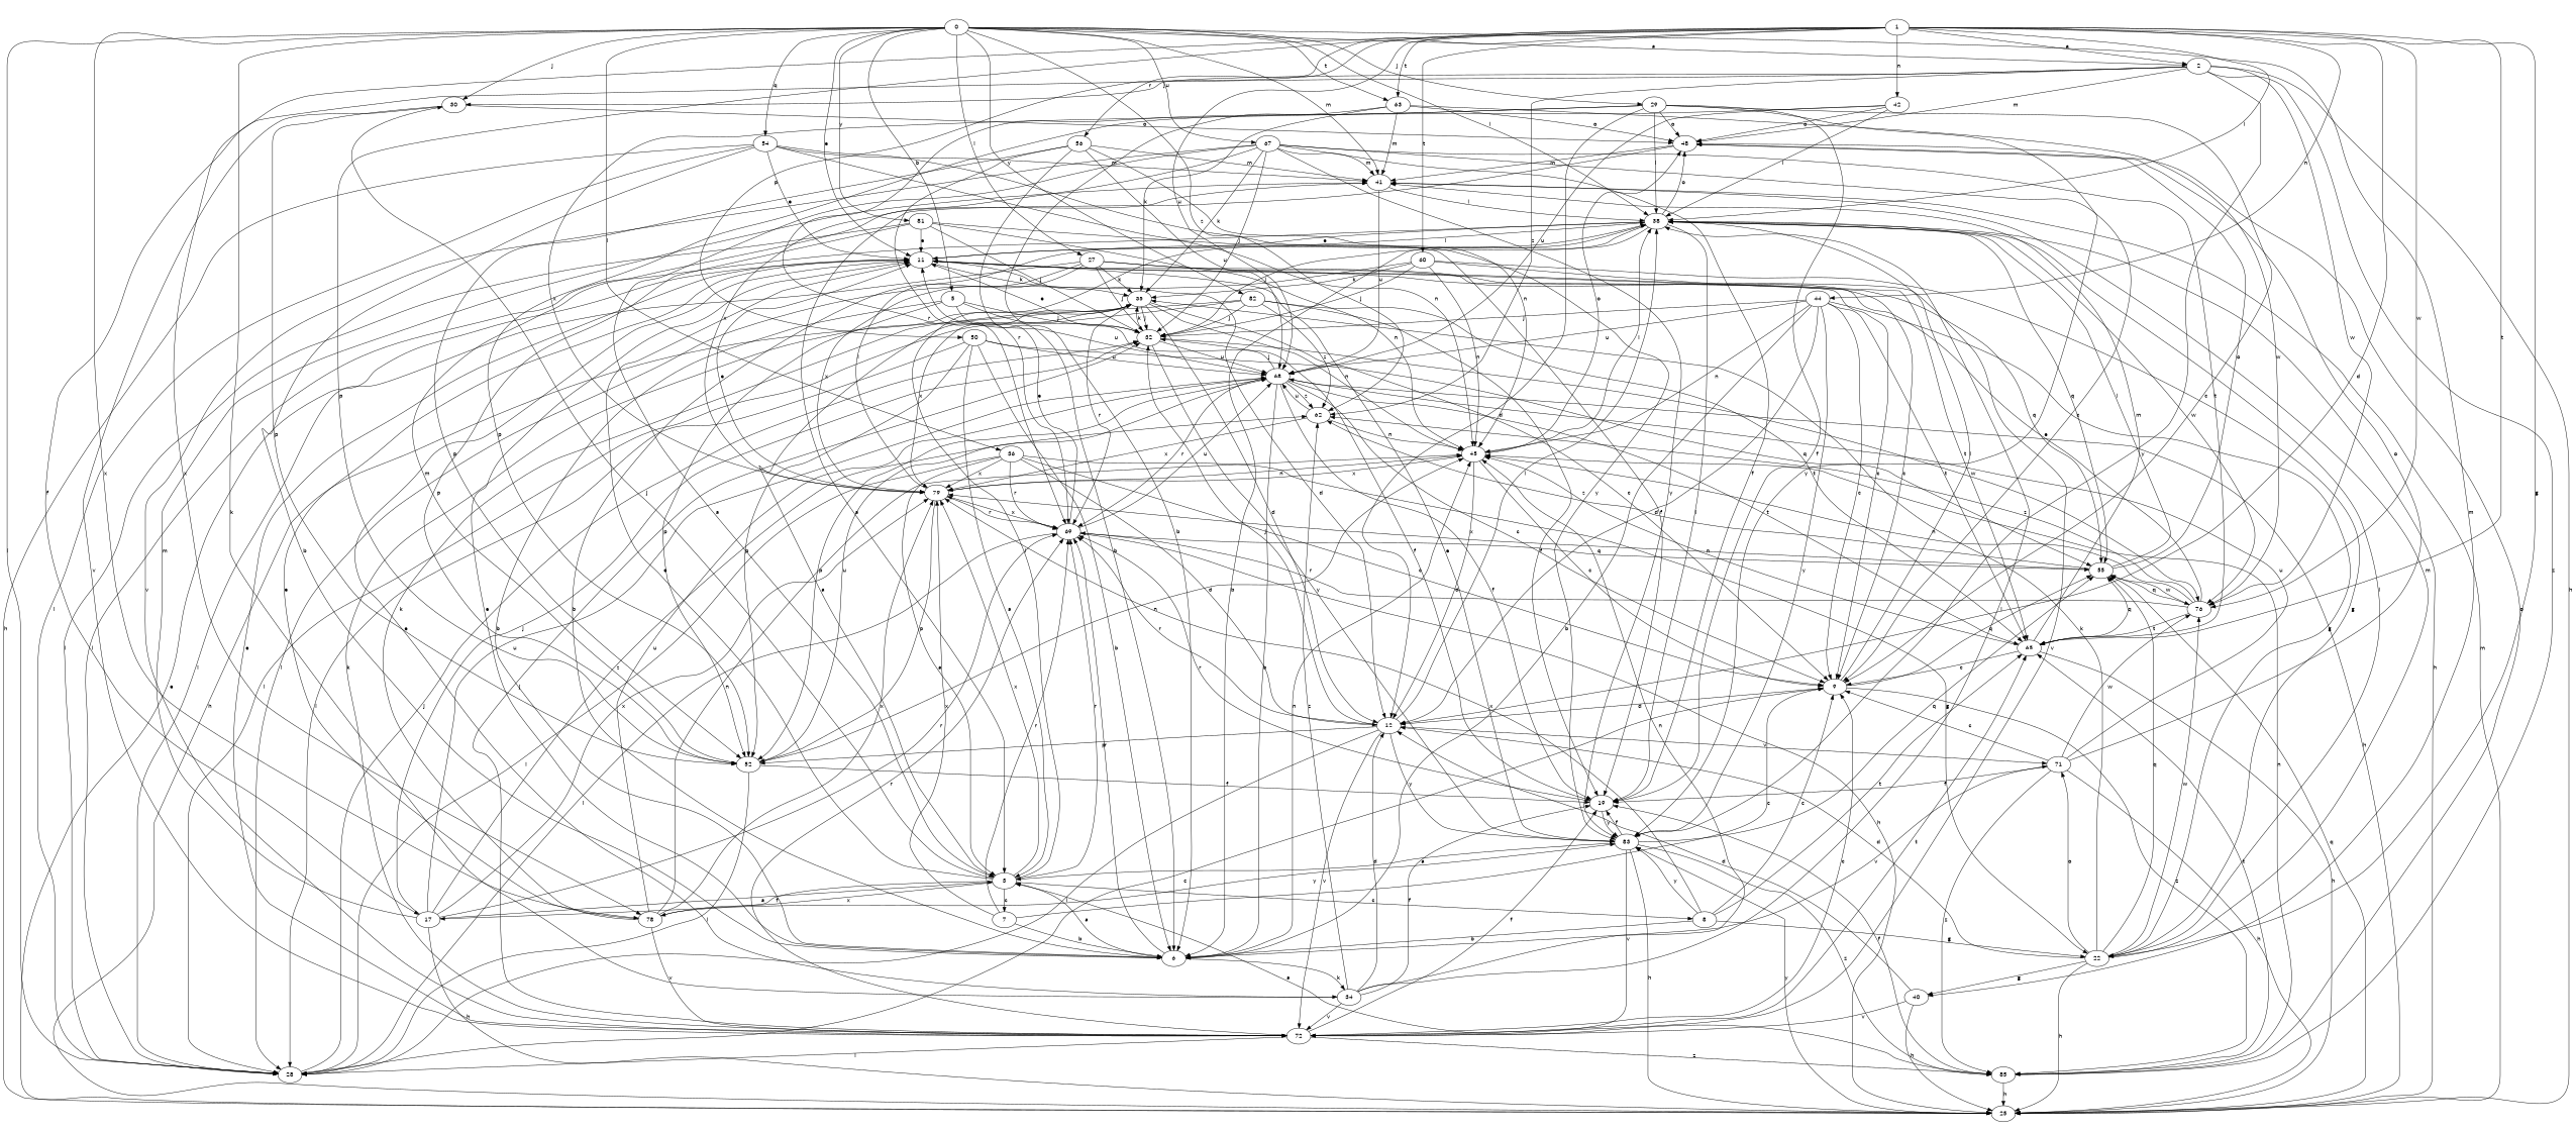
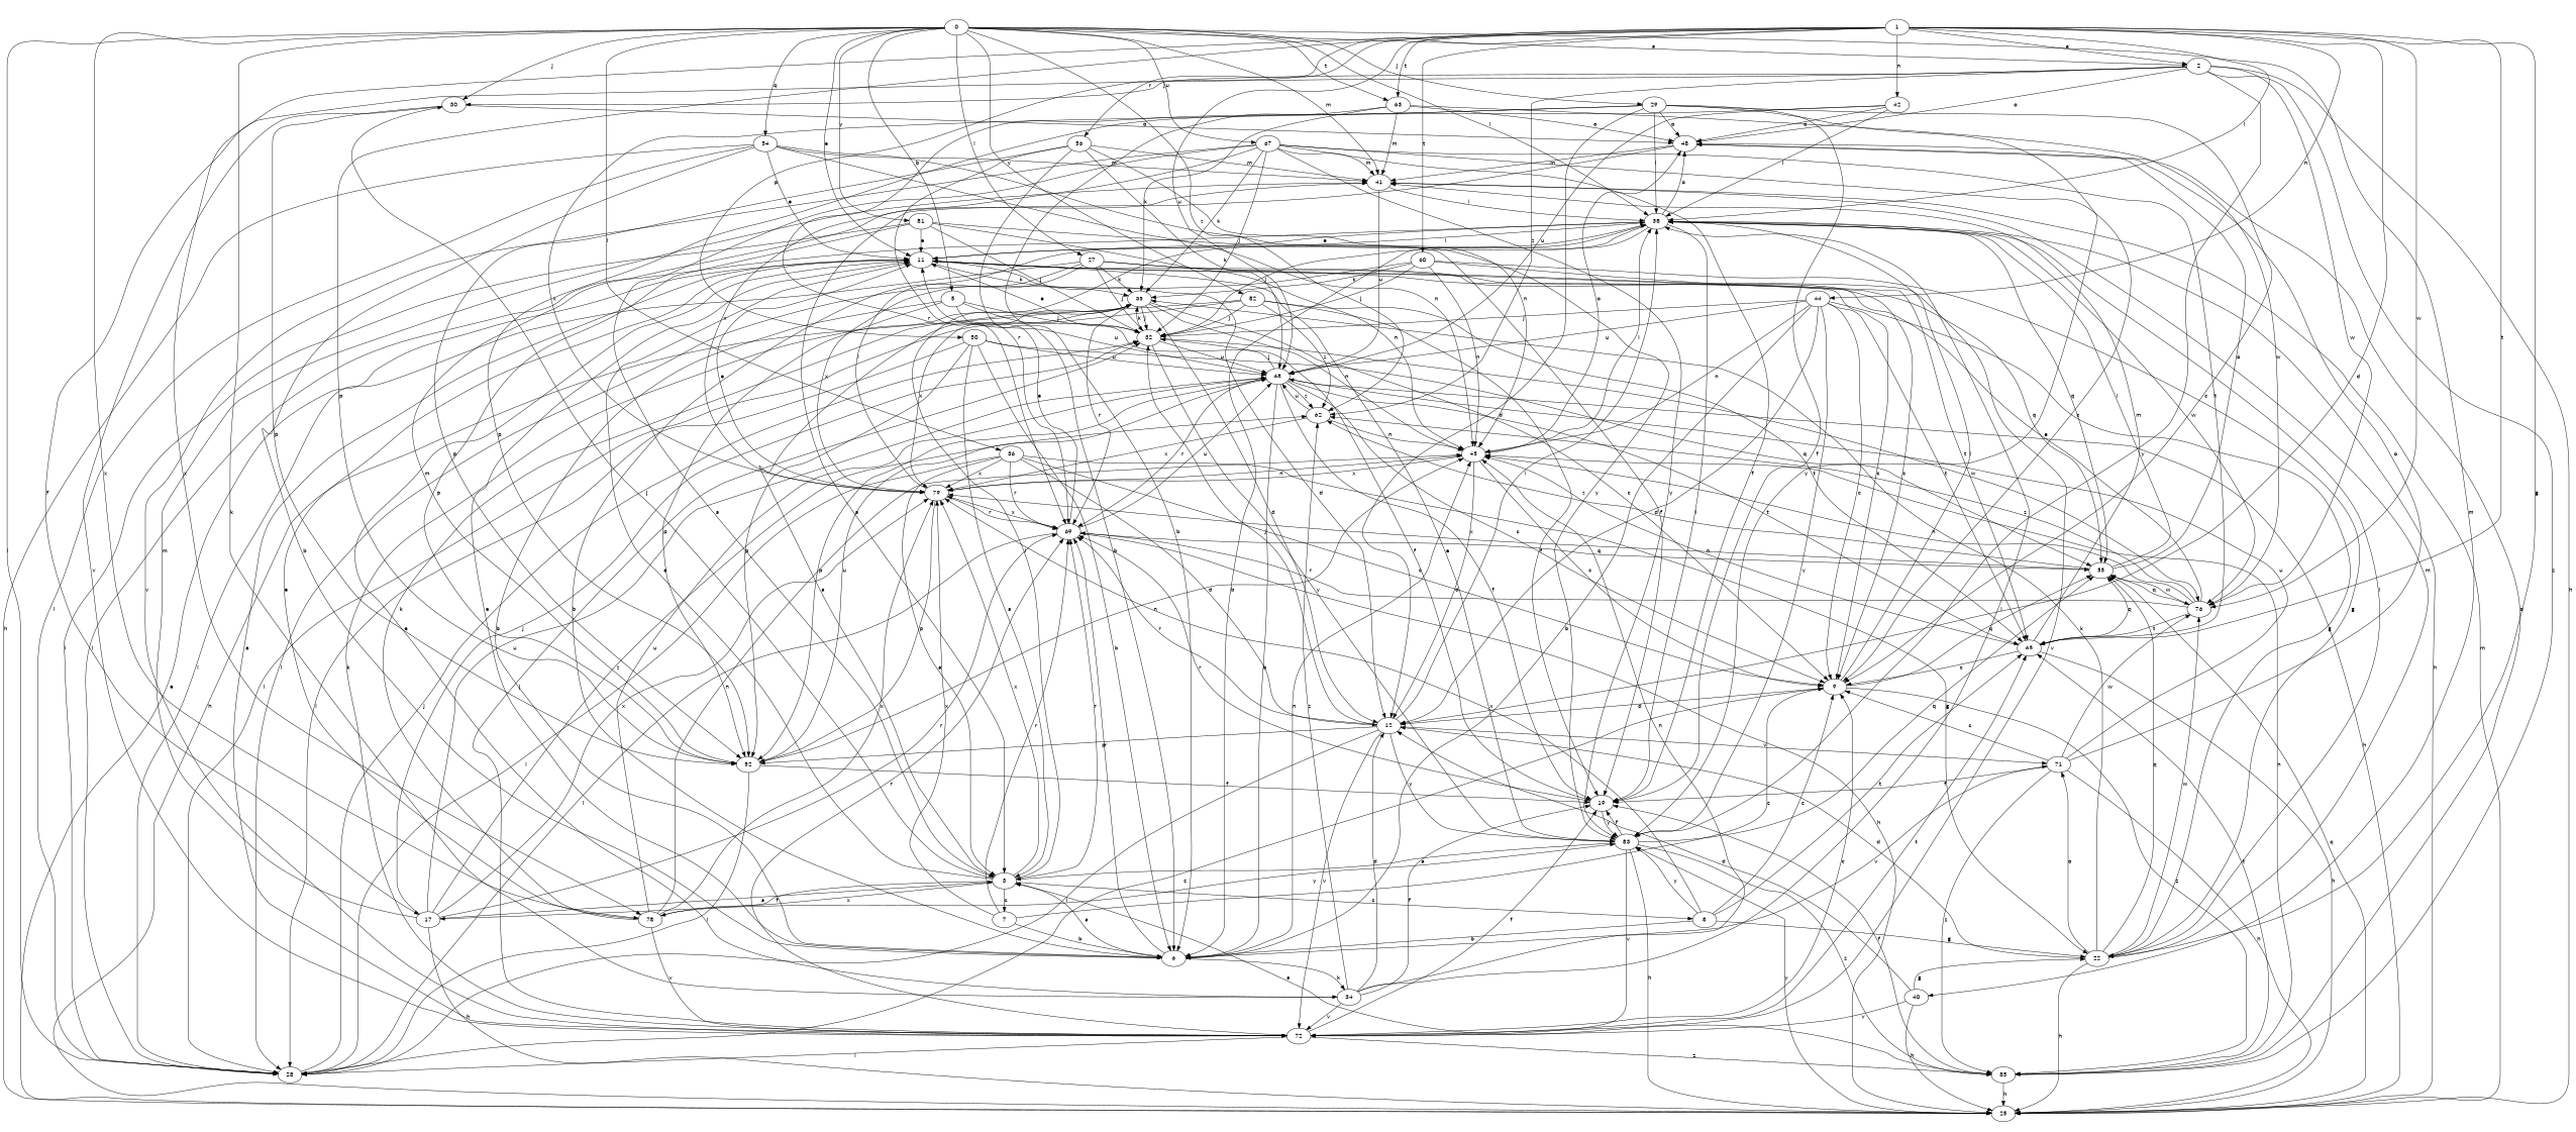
  strict digraph {
    fontname=Lato
    node [fontname=Lato]
    edge [fontname=Lato]
    0
    2
    5
    n4 [label=11]
    27
    28
    29
    30
    34
    36
    38
    40
    41
    54
    62
    63
    67
    78
    81
    82
    76
    17
    25
    48
    83
    85
    52
    68
    6
    19
    32
    12
    9
    55
    35
    65
    79
    n38 [label=69]
    72
    45
    22
    3
    1
    42
    44
    50
    56
    n48 [label=60]
    71
    7
    8
    0 -> 2 [label=a]
    0 -> 5 [label=b]
    0 -> n4 [label=e]
    0 -> 27 [label=i]
    0 -> 28 [label=i]
    0 -> 29 [label=j]
    0 -> 30 [label=j]
    0 -> 34 [label=k]
    0 -> 36 [label=l]
    0 -> 38 [label=l]
    0 -> 40 [label=m]
    0 -> 41 [label=m]
    0 -> 54 [label=q]
    0 -> 62 [label=s]
    0 -> 63 [label=t]
    0 -> 67 [label=u]
    0 -> 78 [label=x]
    0 -> 81 [label=y]
    0 -> 82 [label=y]
    2 -> 30 [label=j]
    2 -> 62 [label=s]
    2 -> 76 [label=w]
    2 -> 17 [label=f]
    2 -> 25 [label=h]
-   2 -> 48 [label=m]
+   2 -> 48 [label=o]
    2 -> 83 [label=y]
    2 -> 85 [label=z]
    5 -> 52 [label=p]
    5 -> 68 [label=u]
    5 -> 6 [label=b]
    5 -> 19 [label=f]
    5 -> 32 [label=j]
    n4 -> 38 [label=l]
    n4 -> 12 [label=d]
    n4 -> 9 [label=c]
    n4 -> 55 [label=q]
    n4 -> 35 [label=k]
    27 -> 28 [label=i]
    27 -> 6 [label=b]
    27 -> 32 [label=j]
    27 -> 9 [label=c]
    27 -> 35 [label=k]
    27 -> 65 [label=t]
    27 -> 79 [label=x]
    28 -> 32 [label=j]
    28 -> 9 [label=c]
    29 -> 38 [label=l]
    29 -> 48 [label=o]
    29 -> 83 [label=y]
    29 -> 19 [label=f]
    29 -> 12 [label=d]
    29 -> 9 [label=c]
    29 -> 79 [label=x]
    29 -> n38 [label=r]
    30 -> 48 [label=o]
    30 -> 52 [label=p]
    30 -> 72 [label=v]
    34 -> n4 [label=e]
    34 -> 38 [label=l]
    34 -> 62 [label=s]
    34 -> 19 [label=f]
    34 -> 12 [label=d]
    34 -> 72 [label=v]
    34 -> 45 [label=n]
    36 -> 28 [label=i]
    36 -> 12 [label=d]
    36 -> 9 [label=c]
    36 -> 79 [label=x]
    36 -> n38 [label=r]
    36 -> 22 [label=g]
    36 -> 3 [label=a]
    38 -> n4 [label=e]
    38 -> 28 [label=i]
    38 -> 76 [label=w]
    38 -> 25 [label=h]
    38 -> 48 [label=o]
    38 -> 6 [label=b]
    38 -> 19 [label=l]
    38 -> 32 [label=j]
    38 -> 55 [label=q]
    40 -> 25 [label=h]
    40 -> 12 [label=d]
    40 -> 72 [label=v]
-   22 -> 40 [label=g]
+   40 -> 22 [label=g]
    41 -> 38 [label=l]
    41 -> 68 [label=u]
    54 -> n4 [label=e]
    54 -> 28 [label=i]
    54 -> 41 [label=m]
    54 -> 25 [label=h]
    54 -> 83 [label=y]
    54 -> 6 [label=b]
    54 -> 45 [label=n]
    62 -> 68 [label=u]
    62 -> 79 [label=x]
    62 -> 45 [label=n]
    63 -> 41 [label=m]
    63 -> 76 [label=w]
    63 -> 48 [label=o]
    63 -> 6 [label=b]
    63 -> 35 [label=k]
    67 -> 41 [label=m]
    67 -> 83 [label=y]
    67 -> 19 [label=f]
    67 -> 32 [label=j]
    67 -> 9 [label=c]
    67 -> 35 [label=k]
    67 -> 65 [label=t]
    67 -> 79 [label=x]
    67 -> 72 [label=v]
    67 -> 3 [label=a]
    78 -> n4 [label=e]
    78 -> 83 [label=y]
    78 -> 68 [label=u]
    78 -> 35 [label=k]
    78 -> 79 [label=x]
    78 -> 72 [label=v]
    78 -> 45 [label=n]
    81 -> n4 [label=e]
    81 -> 28 [label=i]
    81 -> 52 [label=p]
    81 -> 19 [label=f]
    81 -> 32 [label=j]
    81 -> 45 [label=n]
    82 -> 28 [label=i]
    82 -> 62 [label=s]
    82 -> 25 [label=h]
    82 -> 19 [label=f]
    82 -> 32 [label=j]
    82 -> 65 [label=t]
    76 -> n4 [label=e]
    76 -> 62 [label=s]
    76 -> 55 [label=q]
    76 -> 65 [label=t]
    76 -> n38 [label=r]
    76 -> 45 [label=n]
    17 -> 41 [label=m]
    17 -> 62 [label=s]
    17 -> 25 [label=h]
    17 -> 68 [label=u]
    17 -> 32 [label=j]
    17 -> 79 [label=x]
    17 -> n38 [label=r]
    17 -> 3 [label=a]
    25 -> n4 [label=e]
    25 -> 41 [label=m]
    25 -> 83 [label=y]
    25 -> 55 [label=q]
    48 -> 41 [label=m]
    48 -> 3 [label=a]
    83 -> n4 [label=e]
    83 -> 25 [label=h]
    83 -> 85 [label=z]
    83 -> 19 [label=f]
    83 -> 55 [label=q]
    83 -> 72 [label=v]
    83 -> 3 [label=a]
    85 -> 25 [label=h]
    85 -> 48 [label=o]
    85 -> 19 [label=f]
    85 -> 65 [label=t]
    85 -> 45 [label=n]
    85 -> 3 [label=a]
    52 -> 28 [label=i]
    52 -> 41 [label=m]
    52 -> 68 [label=u]
    52 -> 19 [label=f]
    52 -> 45 [label=n]
    68 -> 62 [label=s]
    68 -> 25 [label=h]
    68 -> 52 [label=p]
    68 -> 6 [label=b]
    68 -> 19 [label=f]
    68 -> 32 [label=j]
    68 -> 9 [label=c]
    68 -> 65 [label=t]
    68 -> n38 [label=r]
    6 -> n4 [label=e]
    6 -> 34 [label=k]
    6 -> n38 [label=r]
    6 -> 45 [label=n]
    6 -> 3 [label=a]
    6 -> 71 [label=v]
    19 -> 83 [label=y]
    19 -> n38 [label=r]
    32 -> n4 [label=e]
    32 -> 76 [label=w]
    32 -> 83 [label=y]
    32 -> 68 [label=u]
    32 -> 35 [label=k]
    12 -> 28 [label=i]
    12 -> 38 [label=l]
    12 -> 83 [label=y]
    12 -> 52 [label=p]
    12 -> 32 [label=j]
    12 -> n38 [label=r]
    12 -> 72 [label=v]
    12 -> 71 [label=v]
    9 -> 38 [label=l]
    9 -> 85 [label=z]
    9 -> 12 [label=d]
    9 -> 55 [label=q]
    55 -> 38 [label=l]
    55 -> 62 [label=s]
    55 -> 76 [label=w]
    55 -> 48 [label=o]
    55 -> 79 [label=x]
    35 -> 32 [label=j]
    35 -> 12 [label=d]
    35 -> 9 [label=c]
    35 -> 79 [label=x]
    35 -> n38 [label=r]
    35 -> 45 [label=n]
    35 -> 3 [label=a]
    65 -> 41 [label=m]
    65 -> 25 [label=h]
    65 -> 9 [label=c]
    65 -> 55 [label=q]
    65 -> 45 [label=n]
    79 -> n4 [label=e]
    79 -> 38 [label=l]
    79 -> 52 [label=p]
    79 -> n38 [label=r]
    79 -> 45 [label=n]
    n38 -> n4 [label=e]
    n38 -> 28 [label=i]
    n38 -> 25 [label=h]
    n38 -> 68 [label=u]
    n38 -> 55 [label=q]
    n38 -> 79 [label=x]
    72 -> n4 [label=e]
    72 -> 28 [label=i]
    72 -> 85 [label=z]
    72 -> 19 [label=f]
    72 -> 32 [label=j]
    72 -> 9 [label=c]
    72 -> 35 [label=k]
    72 -> 65 [label=t]
    72 -> n38 [label=r]
    45 -> 38 [label=l]
    45 -> 48 [label=o]
    45 -> 12 [label=d]
    45 -> 9 [label=c]
    45 -> 79 [label=x]
    22 -> 38 [label=l]
    22 -> 41 [label=m]
    22 -> 76 [label=w]
    22 -> 25 [label=h]
    22 -> 12 [label=d]
    22 -> 55 [label=q]
    22 -> 35 [label=k]
    22 -> 71 [label=o]
    3 -> n4 [label=e]
    3 -> 30 [label=j]
    3 -> 38 [label=l]
    3 -> 78 [label=x]
    3 -> 17 [label=f]
    3 -> 79 [label=x]
    3 -> n38 [label=r]
    3 -> 7 [label=c]
    3 -> 8 [label=c]
    1 -> 2 [label=a]
    1 -> 38 [label=l]
    1 -> 63 [label=t]
    1 -> 78 [label=x]
    1 -> 76 [label=w]
    1 -> 52 [label=p]
    1 -> 68 [label=u]
    1 -> 12 [label=d]
    1 -> 65 [label=t]
    1 -> 22 [label=g]
    1 -> 42 [label=n]
    1 -> 44 [label=n]
    1 -> 50 [label=p]
    1 -> 56 [label=r]
    1 -> n48 [label=t]
    42 -> 38 [label=l]
    42 -> 48 [label=o]
    42 -> 52 [label=p]
    42 -> 68 [label=u]
    44 -> 83 [label=y]
    44 -> 68 [label=u]
    44 -> 6 [label=b]
    44 -> 32 [label=j]
    44 -> 12 [label=d]
    44 -> 9 [label=c]
    44 -> 65 [label=t]
    44 -> 45 [label=n]
    44 -> 22 [label=g]
    50 -> 28 [label=i]
    50 -> 52 [label=p]
    50 -> 68 [label=u]
    50 -> 6 [label=b]
    50 -> 55 [label=q]
    50 -> 3 [label=a]
    56 -> 41 [label=m]
    56 -> 52 [label=p]
-   56 -> 68 [label=u]
+   56 -> 68 [label=k]
    56 -> 6 [label=b]
    56 -> n38 [label=r]
    56 -> 45 [label=n]
    n48 -> 28 [label=i]
    n48 -> 32 [label=j]
    n48 -> 35 [label=k]
    n48 -> 72 [label=v]
    n48 -> 45 [label=n]
    n48 -> 22 [label=g]
    71 -> 76 [label=w]
    71 -> 25 [label=h]
    71 -> 48 [label=o]
    71 -> 85 [label=z]
    71 -> 68 [label=u]
    71 -> 19 [label=f]
    71 -> 9 [label=c]
    7 -> 6 [label=b]
    7 -> 9 [label=c]
    7 -> 79 [label=x]
    7 -> n38 [label=r]
    8 -> 83 [label=y]
    8 -> 6 [label=b]
    8 -> 9 [label=c]
    8 -> 65 [label=t]
    8 -> 79 [label=x]
    8 -> 22 [label=g]
  }
